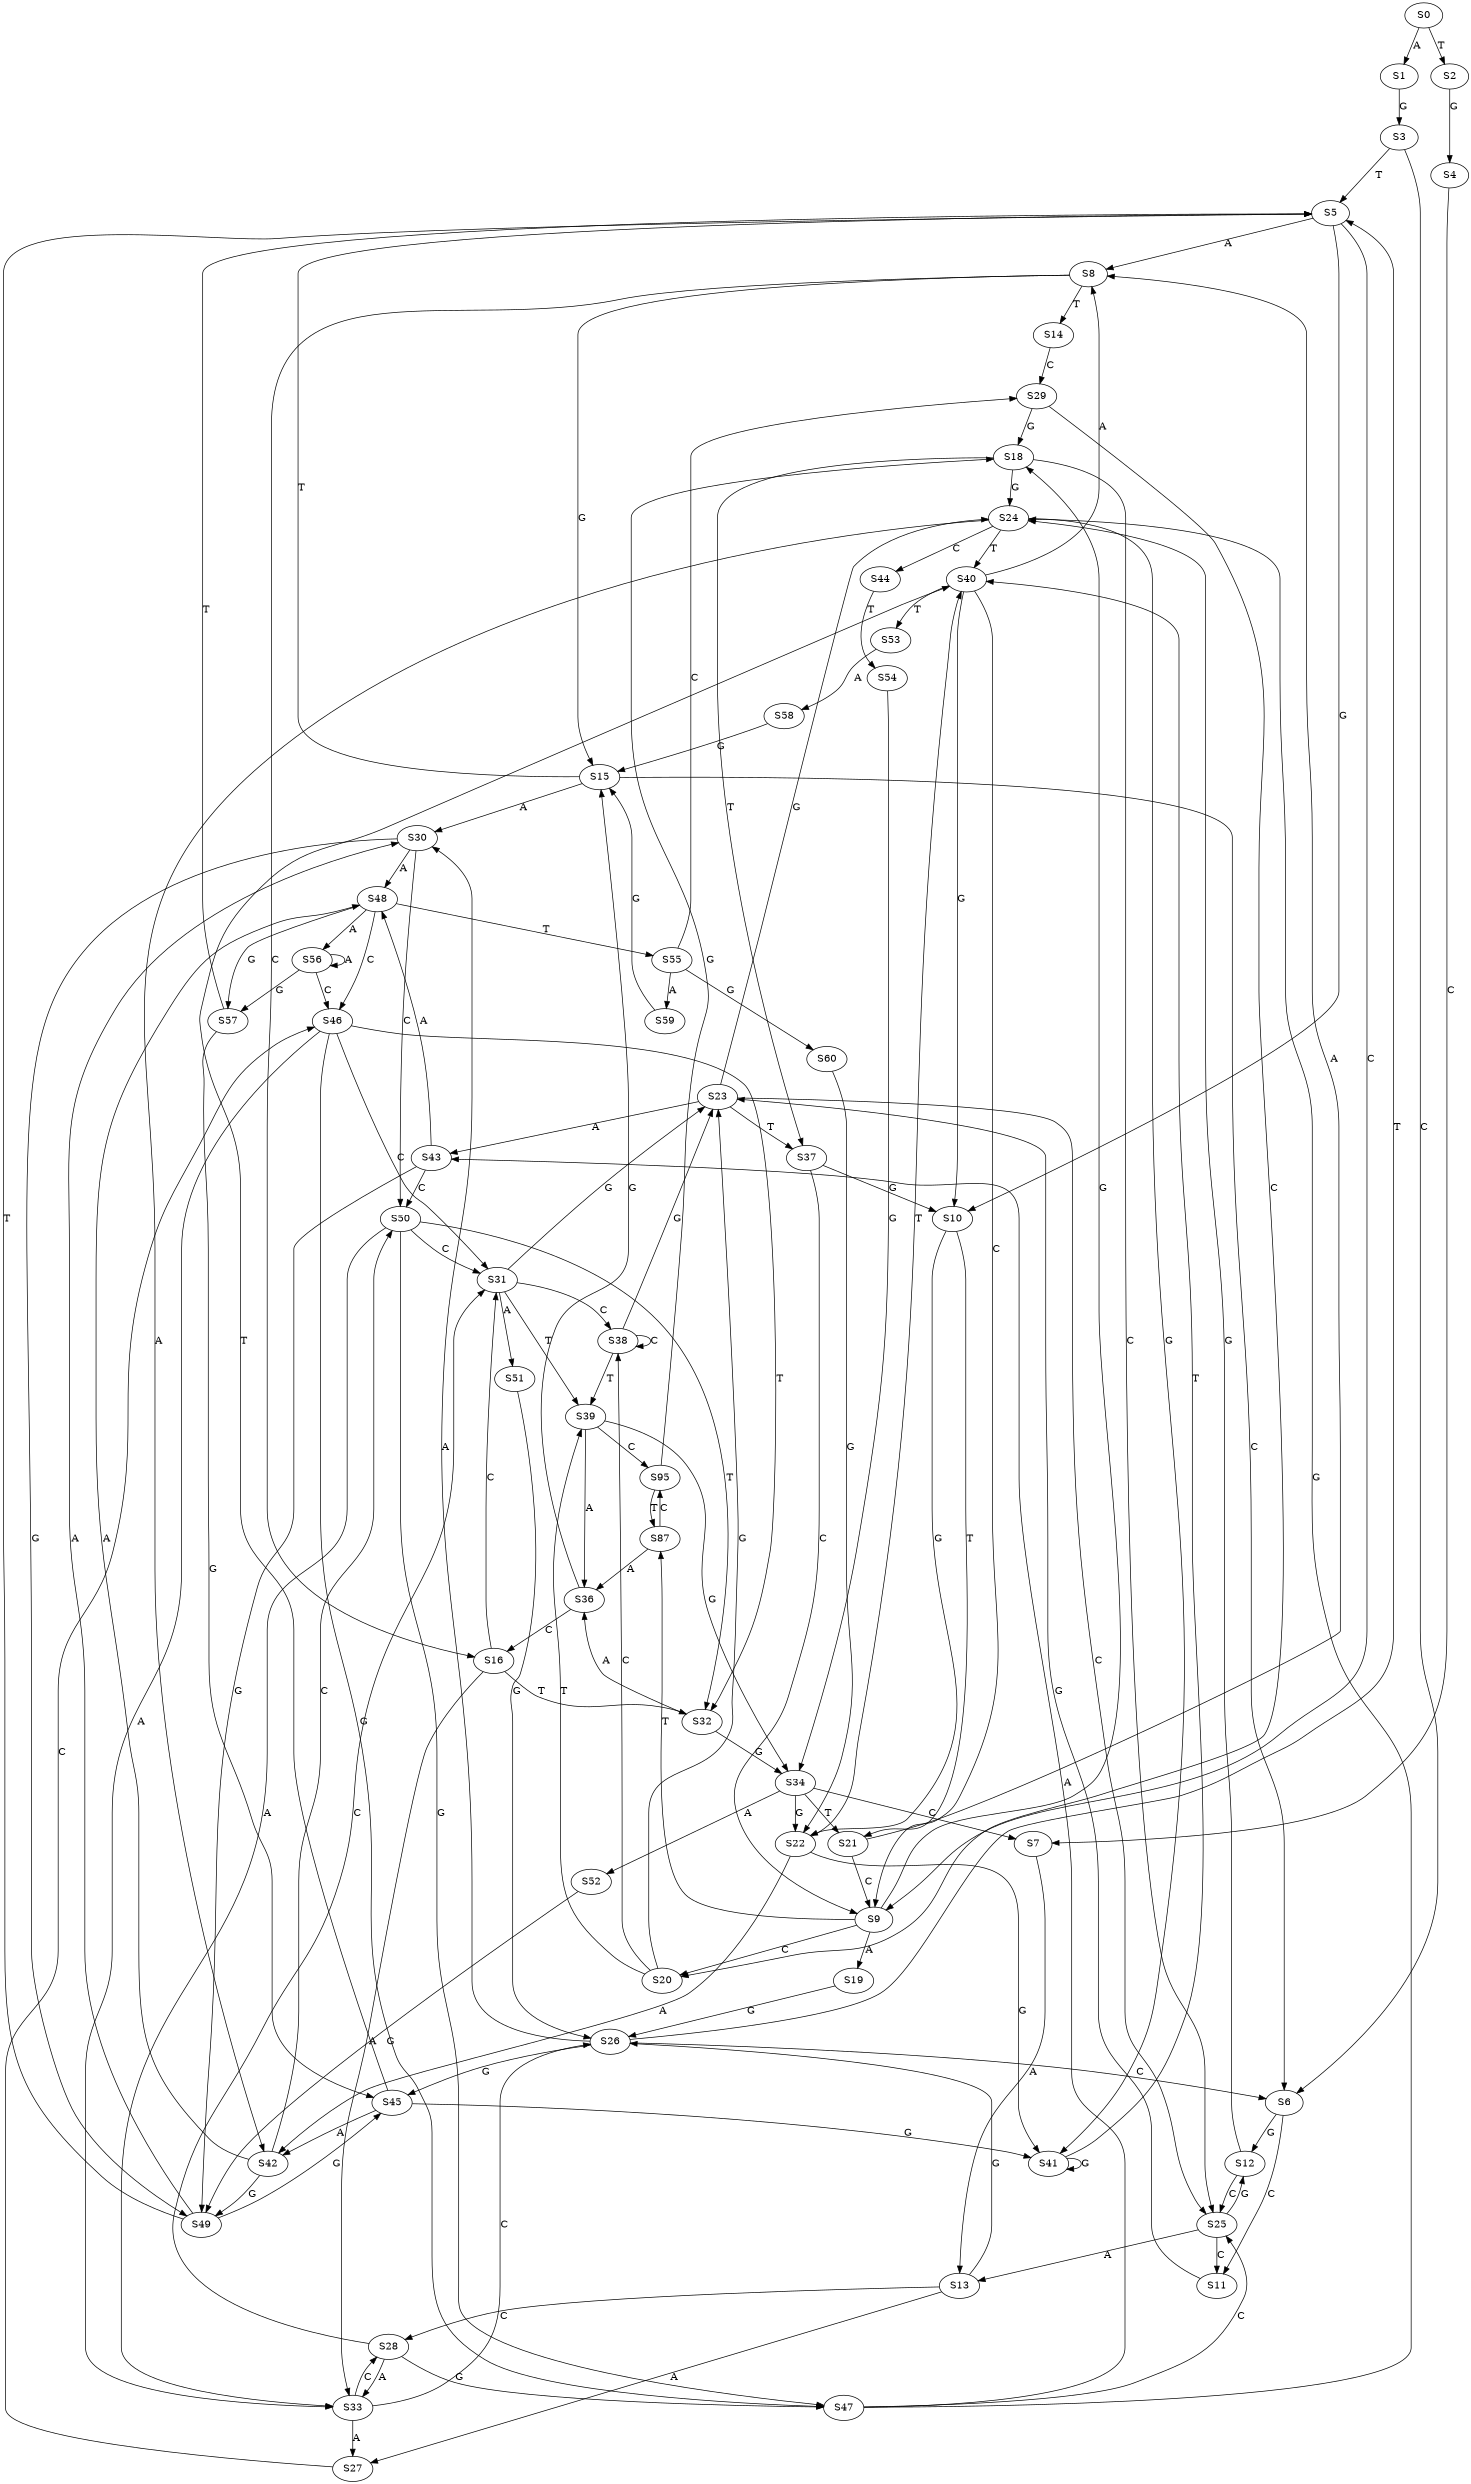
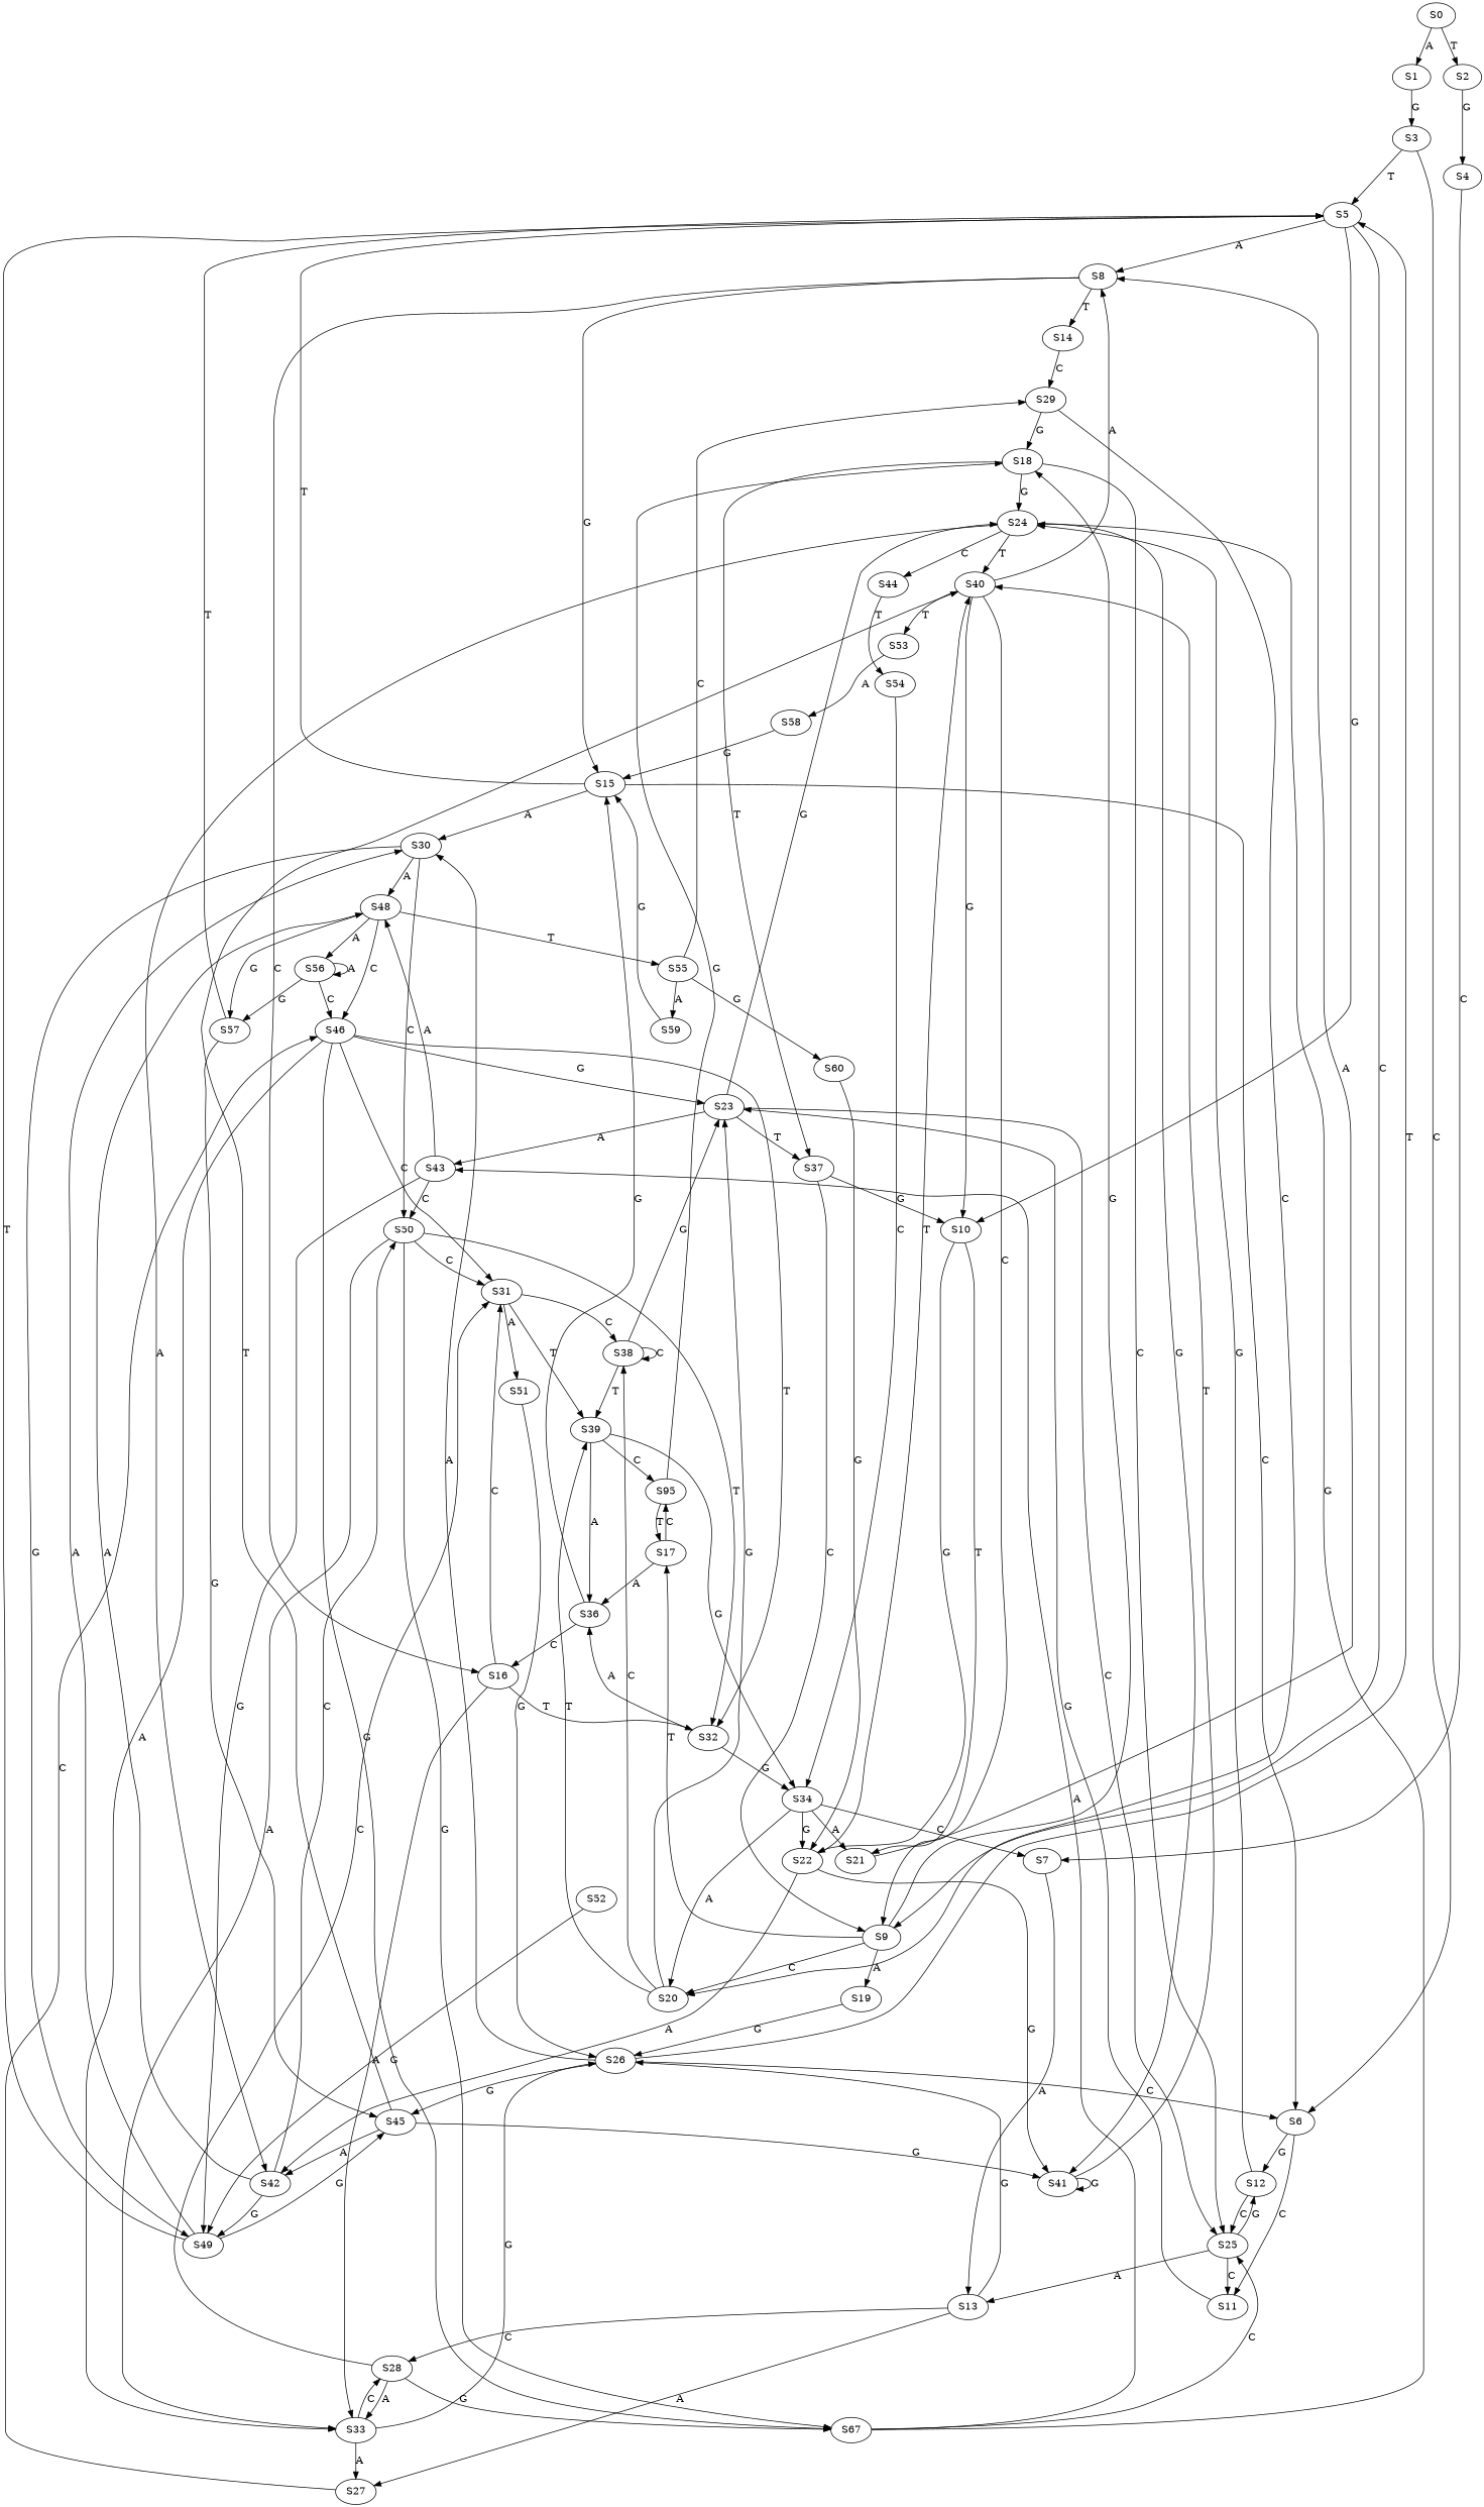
  strict digraph {
    S0
    S1
    S2
    S3
    S4
    S5
    S6
    S7
    S8
    S9
    S10
    S11
    S12
    S13
    S14
    S15
    S16
-   S17 [label=S87]
+   S17
    S18
    S19
    S20
    S21
    S22
    S23
    S24
    S25
    S26
    S27
    S28
    S29
    S30
    S31
    S32
    S33
    n35 [label=S95]
    S36
    S37
    S38
    S39
    S40
    S41
    S42
    S43
    S44
    S45
    S46
-   S47
+   S47 [label=S67]
    S48
    S49
    S50
    S51
    S34
    S52
    S53
    S54
    S55
    S56
    S57
    S58
    S59
    S60
    S0 -> S1 [label=A]
    S0 -> S2 [label=T]
    S1 -> S3 [label=G]
    S2 -> S4 [label=G]
    S3 -> S5 [label=T]
    S3 -> S6 [label=C]
    S4 -> S7 [label=C]
    S5 -> S8 [label=A]
    S5 -> S9 [label=C]
    S5 -> S10 [label=G]
    S6 -> S11 [label=C]
    S6 -> S12 [label=G]
    S7 -> S13 [label=A]
    S8 -> S14 [label=T]
    S8 -> S15 [label=G]
    S8 -> S16 [label=C]
    S9 -> S17 [label=T]
    S9 -> S18 [label=G]
    S9 -> S19 [label=A]
    S9 -> S20 [label=C]
    S10 -> S21 [label=T]
    S10 -> S22 [label=G]
    S11 -> S23 [label=G]
    S12 -> S24 [label=G]
    S12 -> S25 [label=C]
    S13 -> S26 [label=G]
    S13 -> S27 [label=A]
    S13 -> S28 [label=C]
    S14 -> S29 [label=C]
    S15 -> S5 [label=T]
    S15 -> S6 [label=C]
    S15 -> S30 [label=A]
    S16 -> S31 [label=C]
    S16 -> S32 [label=T]
    S16 -> S33 [label=A]
    S17 -> n35 [label=C]
    S17 -> S36 [label=A]
    S18 -> S24 [label=G]
    S18 -> S25 [label=C]
    S18 -> S37 [label=T]
    S19 -> S26 [label=G]
    S20 -> S23 [label=G]
    S20 -> S38 [label=C]
    S20 -> S39 [label=T]
    S21 -> S8 [label=A]
-   S21 -> S9 [label=C]
    S22 -> S40 [label=T]
    S22 -> S41 [label=G]
    S22 -> S42 [label=A]
    S23 -> S24 [label=G]
    S23 -> S25 [label=C]
    S23 -> S37 [label=T]
    S23 -> S43 [label=A]
    S24 -> S40 [label=T]
    S24 -> S41 [label=G]
    S24 -> S42 [label=A]
    S24 -> S44 [label=C]
    S25 -> S11 [label=C]
    S25 -> S12 [label=G]
    S25 -> S13 [label=A]
    S26 -> S5 [label=T]
    S26 -> S6 [label=C]
    S26 -> S30 [label=A]
    S26 -> S45 [label=G]
    S27 -> S46 [label=C]
    S28 -> S31 [label=C]
    S28 -> S33 [label=A]
    S28 -> S47 [label=G]
    S29 -> S18 [label=G]
    S29 -> S20 [label=C]
    S30 -> S48 [label=A]
    S30 -> S49 [label=G]
    S30 -> S50 [label=C]
-   S31 -> S23 [label=G]
+   S46 -> S23 [label=G]
    S31 -> S38 [label=C]
    S31 -> S39 [label=T]
    S31 -> S51 [label=A]
    S32 -> S36 [label=A]
    S32 -> S34 [label=G]
-   S33 -> S26 [label=C]
+   S33 -> S26 [label=G]
    S33 -> S27 [label=A]
    S33 -> S28 [label=C]
    n35 -> S17 [label=T]
    n35 -> S18 [label=G]
    S36 -> S15 [label=G]
    S36 -> S16 [label=C]
    S37 -> S9 [label=C]
    S37 -> S10 [label=G]
    S38 -> S23 [label=G]
    S38 -> S38 [label=C]
    S38 -> S39 [label=T]
    S39 -> n35 [label=C]
    S39 -> S36 [label=A]
    S39 -> S34 [label=G]
    S40 -> S8 [label=A]
    S40 -> S9 [label=C]
    S40 -> S10 [label=G]
    S40 -> S53 [label=T]
    S41 -> S40 [label=T]
    S41 -> S41 [label=G]
    S42 -> S48 [label=A]
    S42 -> S49 [label=G]
    S42 -> S50 [label=C]
    S43 -> S48 [label=A]
    S43 -> S49 [label=G]
    S43 -> S50 [label=C]
    S44 -> S54 [label=T]
    S45 -> S40 [label=T]
    S45 -> S41 [label=G]
    S45 -> S42 [label=A]
    S46 -> S31 [label=C]
    S46 -> S32 [label=T]
    S46 -> S33 [label=A]
    S46 -> S47 [label=G]
    S47 -> S24 [label=G]
    S47 -> S25 [label=C]
    S47 -> S43 [label=A]
    S48 -> S46 [label=C]
    S48 -> S55 [label=T]
    S48 -> S56 [label=A]
    S48 -> S57 [label=G]
    S49 -> S5 [label=T]
    S49 -> S30 [label=A]
    S49 -> S45 [label=G]
    S50 -> S31 [label=C]
    S50 -> S32 [label=T]
    S50 -> S33 [label=A]
    S50 -> S47 [label=G]
    S51 -> S26 [label=G]
    S34 -> S7 [label=C]
-   S34 -> S21 [label=T]
+   S34 -> S21 [label=A]
    S34 -> S22 [label=G]
-   S34 -> S52 [label=A]
+   S34 -> S20 [label=A]
    S52 -> S49 [label=G]
    S53 -> S58 [label=A]
-   S54 -> S34 [label=G]
+   S54 -> S34 [label=C]
    S55 -> S29 [label=C]
    S55 -> S59 [label=A]
    S55 -> S60 [label=G]
    S56 -> S46 [label=C]
    S56 -> S56 [label=A]
    S56 -> S57 [label=G]
    S57 -> S5 [label=T]
    S57 -> S45 [label=G]
    S58 -> S15 [label=G]
    S59 -> S15 [label=G]
    S60 -> S22 [label=G]
  }
